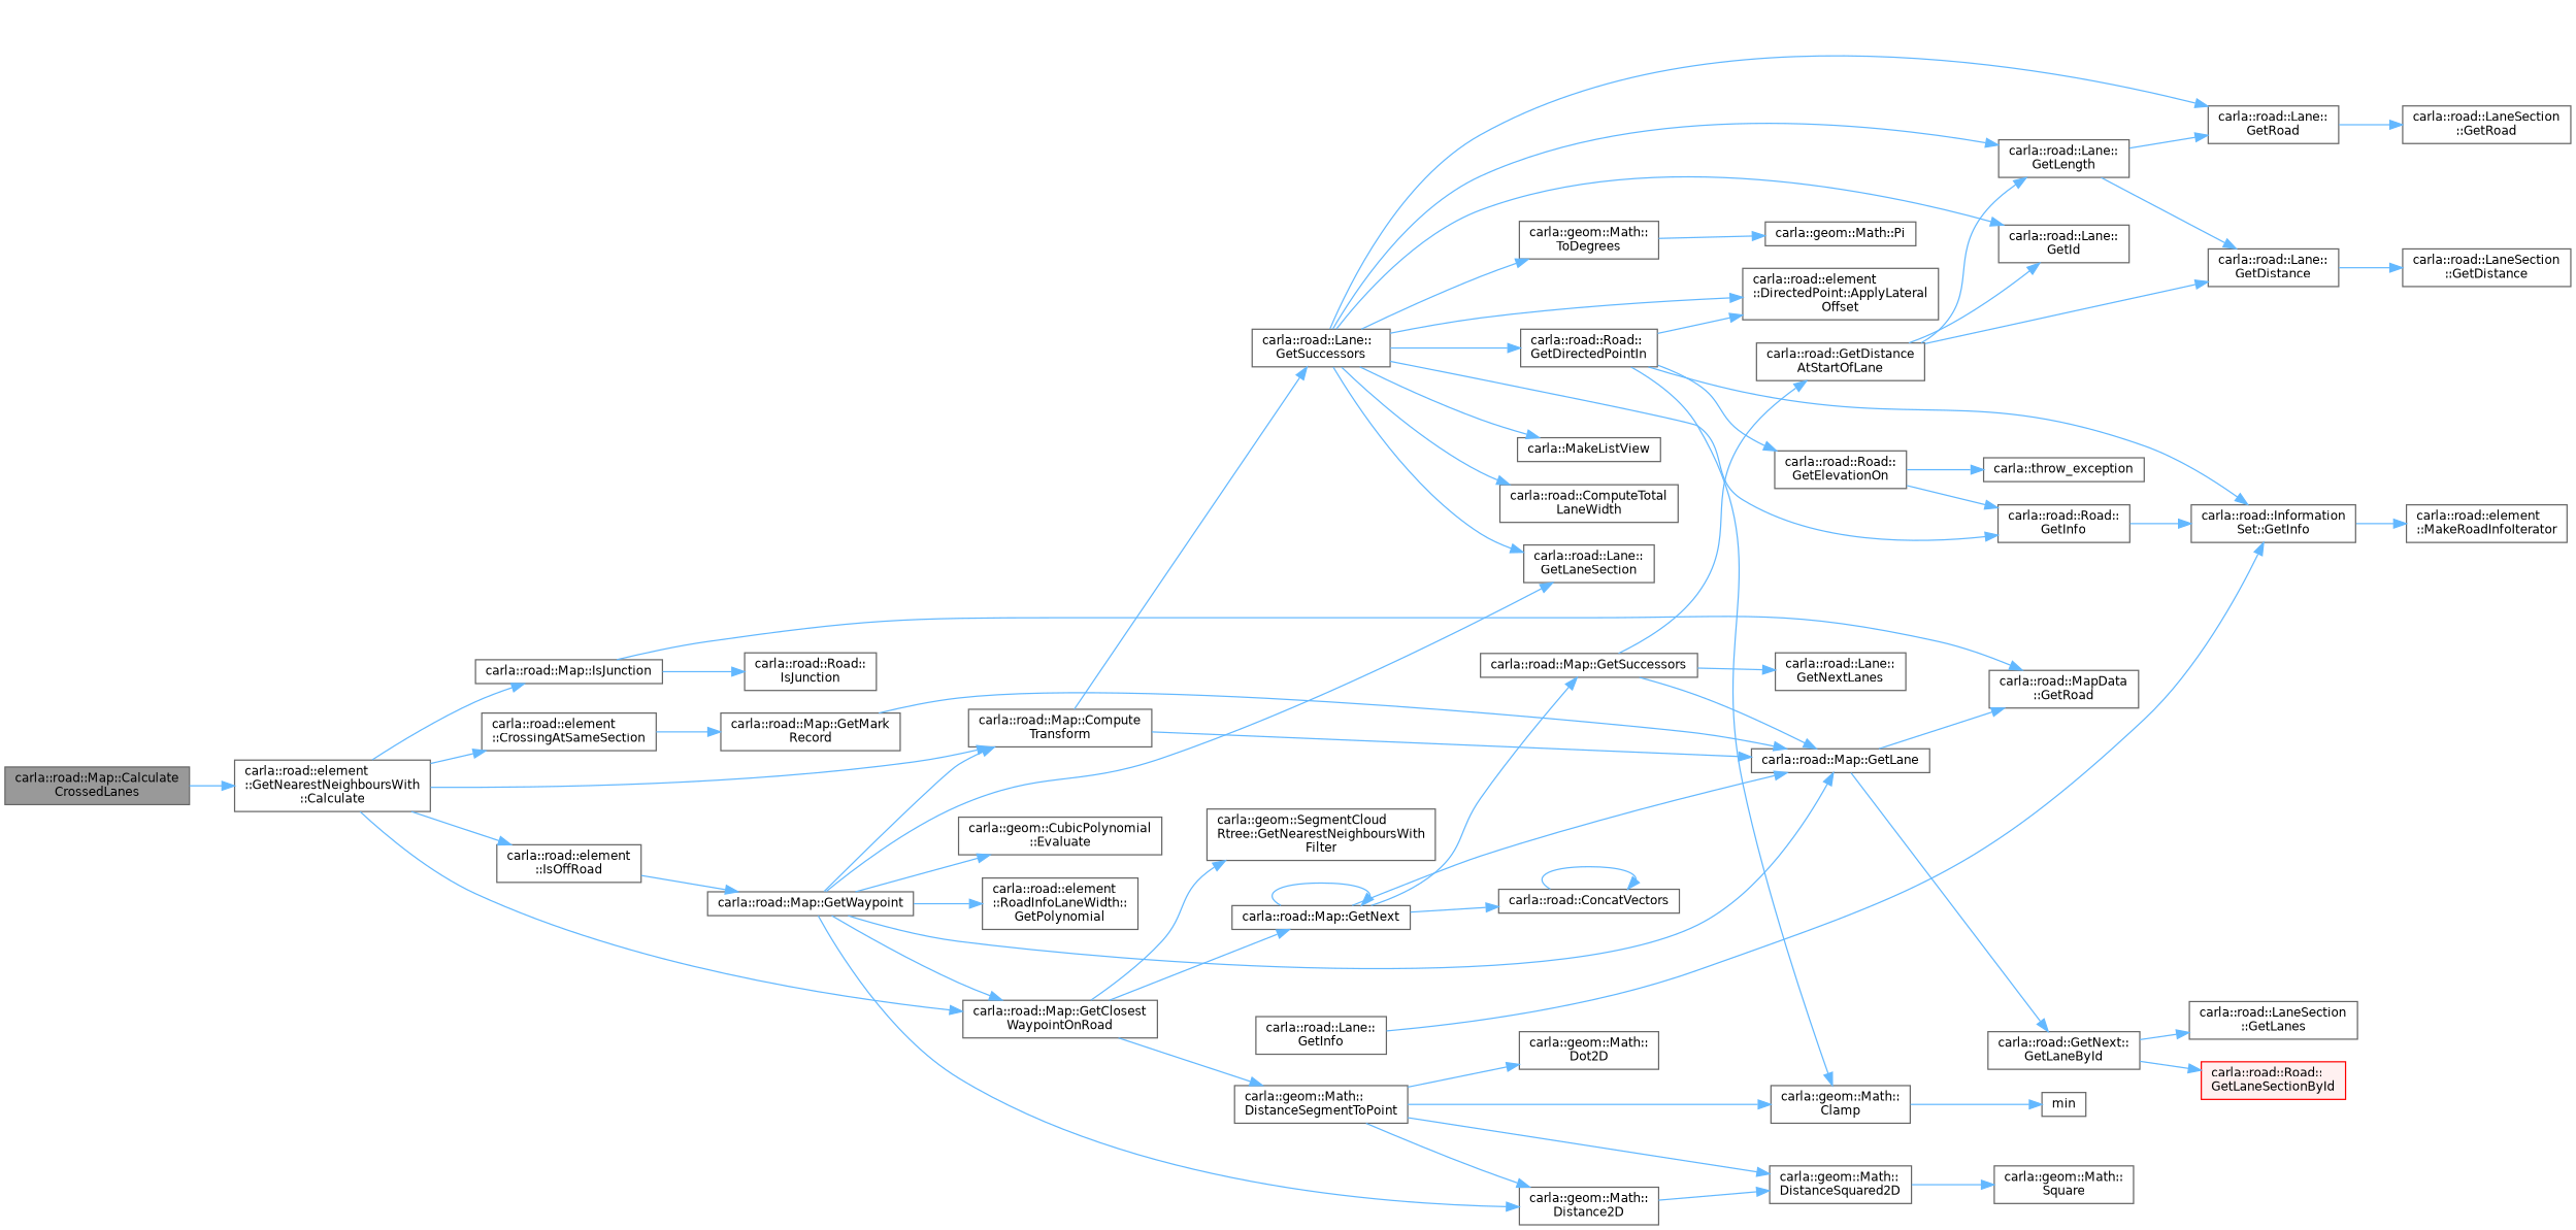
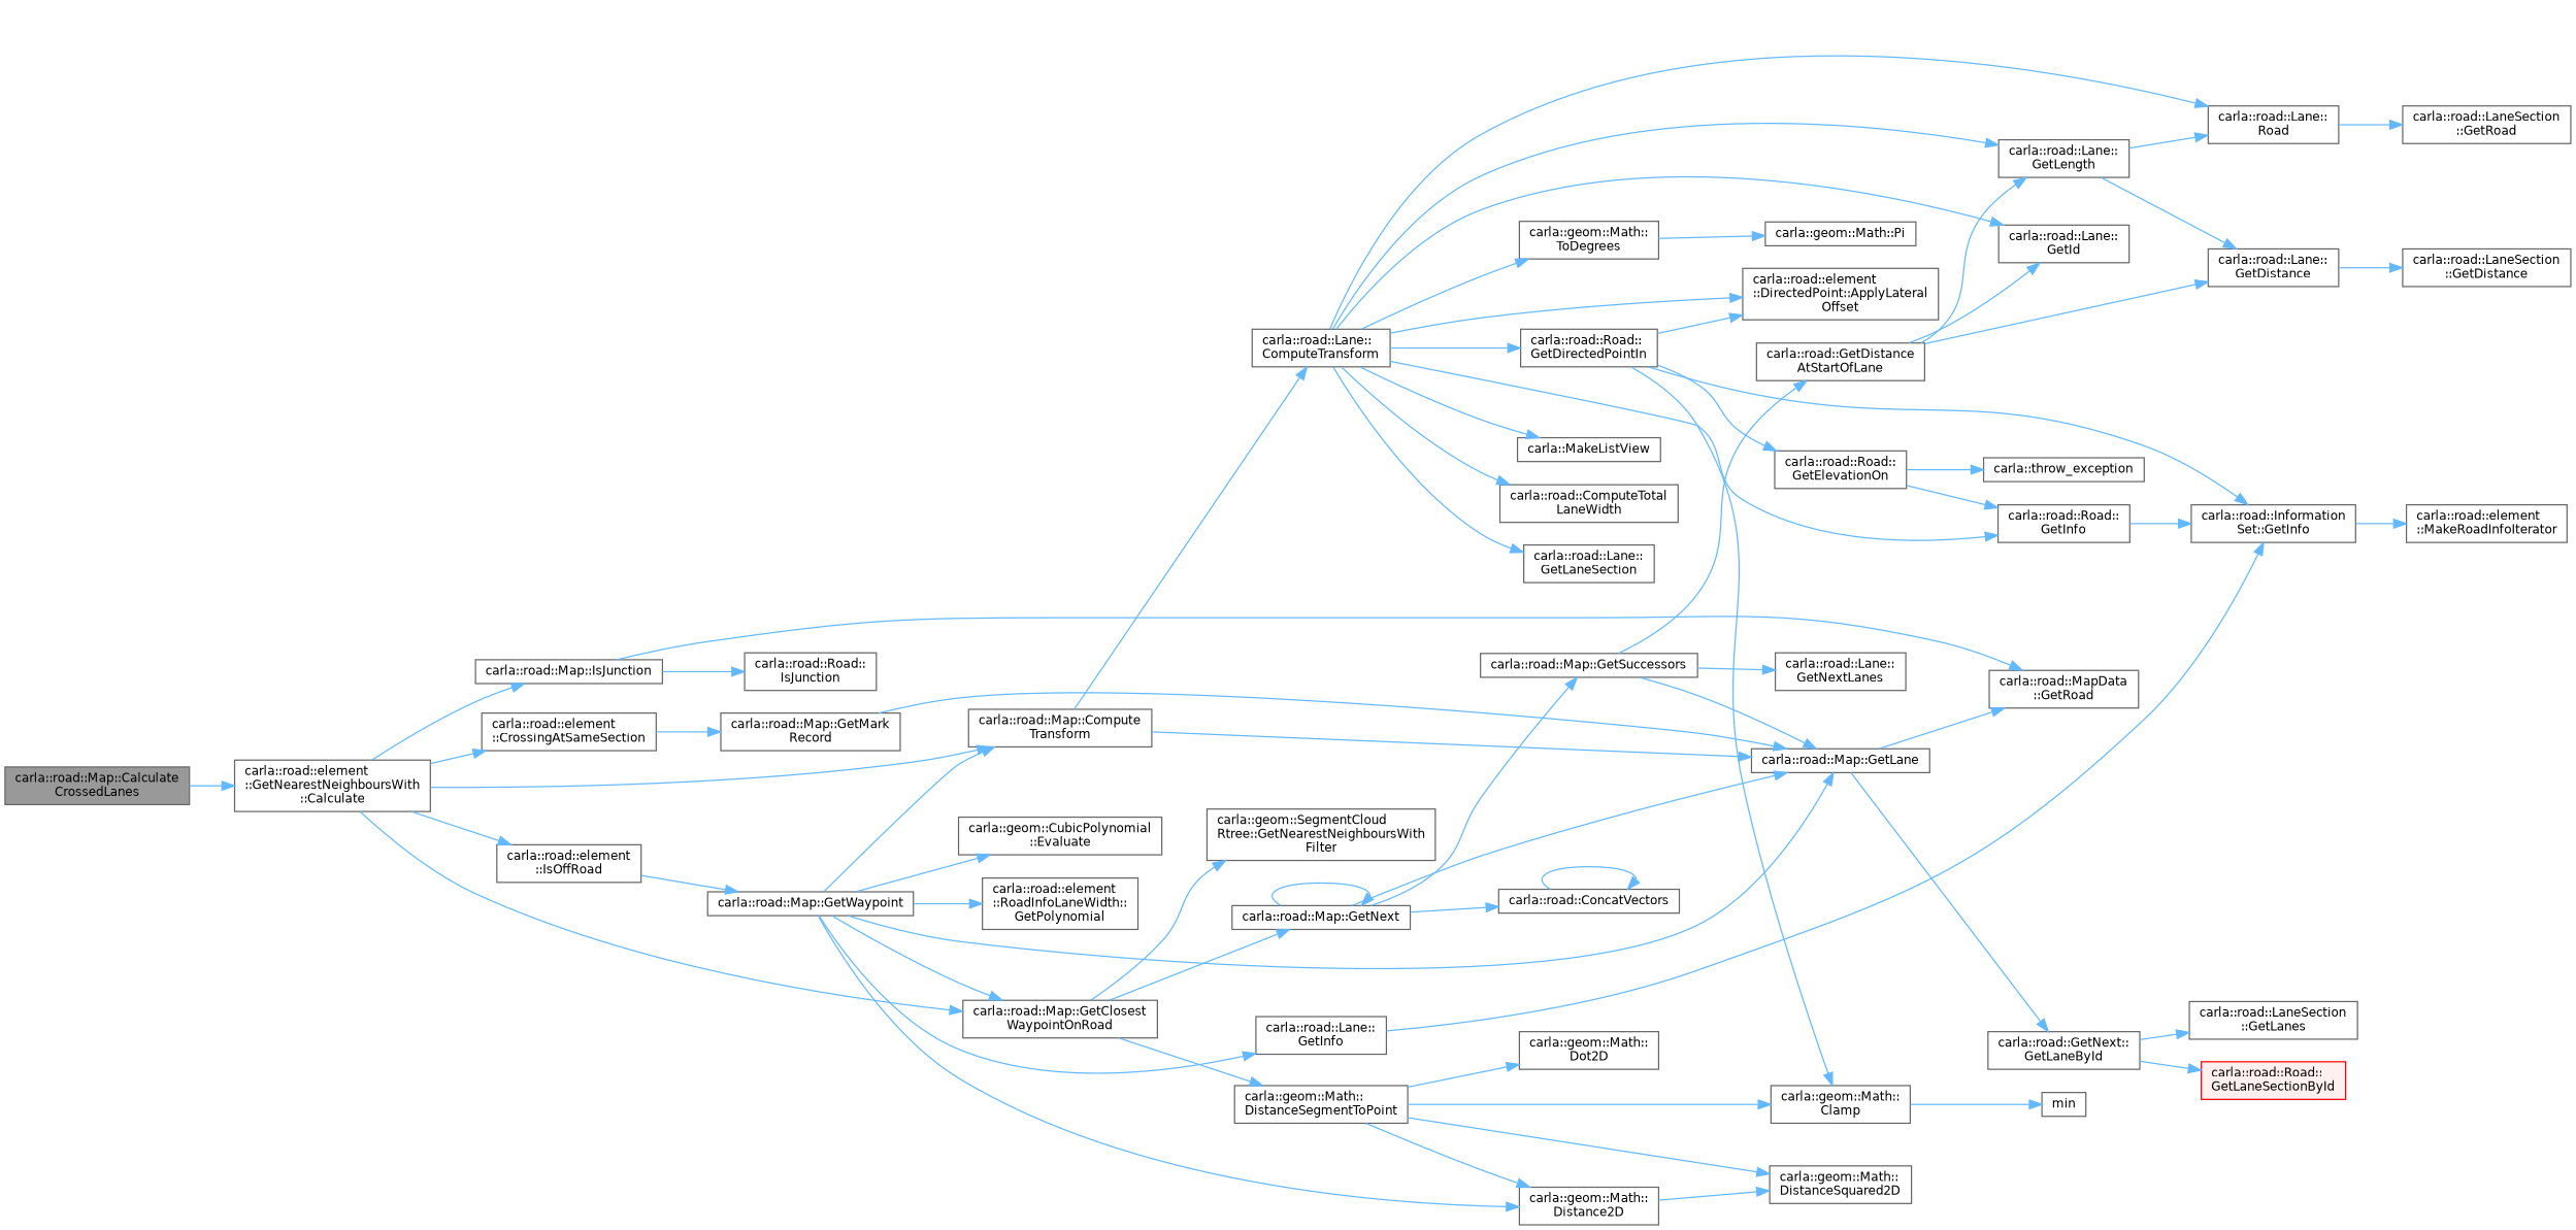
  digraph {
    rankdir=LR
    node [color=grey40 fillcolor=white fontname=Helvetica fontsize=10 shape=box style=filled]
    edge [color=steelblue1 fontname=Helvetica fontsize=10 labelfontname=Helvetica labelfontsize=10 style=solid]
    n1 [color=gray40 fillcolor=grey60 fontcolor=black height=0.2 label="carla::road::Map::Calculate\lCrossedLanes" width=0.4]
    n2 [height=0.2 label="carla::road::element\l::GetNearestNeighboursWith\l::Calculate" width=0.4]
    n3 [height=0.2 label="carla::road::Map::Compute\lTransform" width=0.4]
    n4 [height=0.2 label="carla::road::element\l::CrossingAtSameSection" width=0.4]
    n5 [height=0.2 label="carla::road::Map::GetClosest\lWaypointOnRoad" width=0.4]
    n6 [height=0.2 label="carla::road::Map::IsJunction" width=0.4]
    n7 [height=0.2 label="carla::road::element\l::IsOffRoad" width=0.4]
-   n8 [height=0.2 label="carla::road::Lane::\lGetSuccessors" width=0.4]
+   n8 [height=0.2 label="carla::road::Lane::\lComputeTransform" width=0.4]
    n9 [height=0.2 label="carla::road::Map::GetLane" width=0.4]
    n10 [height=0.2 label="carla::road::Map::GetMark\lRecord" width=0.4]
    n11 [height=0.2 label="carla::geom::Math::\lDistanceSegmentToPoint" width=0.4]
    n12 [height=0.2 label="carla::geom::SegmentCloud\lRtree::GetNearestNeighboursWith\lFilter" width=0.4]
    n13 [height=0.2 label="carla::road::Map::GetNext" width=0.4]
    n14 [height=0.2 label="carla::road::MapData\l::GetRoad" width=0.4]
    n15 [height=0.2 label="carla::road::Road::\lIsJunction" width=0.4]
    n16 [height=0.2 label="carla::road::Map::GetWaypoint" width=0.4]
    n17 [height=0.2 label="carla::road::element\l::DirectedPoint::ApplyLateral\lOffset" width=0.4]
    n18 [height=0.2 label="carla::road::ComputeTotal\lLaneWidth" width=0.4]
    n19 [height=0.2 label="carla::road::Road::\lGetDirectedPointIn" width=0.4]
    n20 [height=0.2 label="carla::road::Road::\lGetInfo" width=0.4]
    n21 [height=0.2 label="carla::road::Lane::\lGetId" width=0.4]
    n22 [height=0.2 label="carla::road::Lane::\lGetLaneSection" width=0.4]
    n23 [height=0.2 label="carla::road::Lane::\lGetLength" width=0.4]
-   n24 [height=0.2 label="carla::road::Lane::\lGetRoad" width=0.4]
+   n24 [height=0.2 label="carla::road::Lane::\lRoad" width=0.4]
    n25 [height=0.2 label="carla::MakeListView" width=0.4]
    n26 [height=0.2 label="carla::geom::Math::\lToDegrees" width=0.4]
    n27 [height=0.2 label="carla::road::GetNext::\lGetLaneById" width=0.4]
    n28 [height=0.2 label="carla::geom::Math::\lClamp" width=0.4]
    n29 [height=0.2 label="carla::road::Road::\lGetElevationOn" width=0.4]
    n30 [height=0.2 label="carla::road::Information\lSet::GetInfo" width=0.4]
    n31 [height=0.2 label="carla::road::Lane::\lGetDistance" width=0.4]
    n32 [height=0.2 label="carla::road::LaneSection\l::GetRoad" width=0.4]
    n33 [height=0.2 label="carla::geom::Math::Pi" width=0.4]
    n34 [height=0.2 label=min width=0.4]
    n35 [height=0.2 label="carla::throw_exception" width=0.4]
    n36 [height=0.2 label="carla::road::element\l::MakeRoadInfoIterator" width=0.4]
    n37 [height=0.2 label="carla::road::LaneSection\l::GetDistance" width=0.4]
    n38 [height=0.2 label="carla::road::LaneSection\l::GetLanes" width=0.4]
    n39 [color=red fillcolor="#FFF0F0" height=0.2 label="carla::road::Road::\lGetLaneSectionById" width=0.4]
    n40 [height=0.2 label="carla::geom::Math::\lDistance2D" width=0.4]
    n41 [height=0.2 label="carla::geom::Math::\lDistanceSquared2D" width=0.4]
    n42 [height=0.2 label="carla::geom::Math::\lDot2D" width=0.4]
    n43 [height=0.2 label="carla::road::ConcatVectors" width=0.4]
    n44 [height=0.2 label="carla::road::Map::GetSuccessors" width=0.4]
-   n45 [height=0.2 label="carla::geom::Math::\lSquare" width=0.4]
    n46 [height=0.2 label="carla::road::GetDistance\lAtStartOfLane" width=0.4]
    n47 [height=0.2 label="carla::road::Lane::\lGetNextLanes" width=0.4]
    n48 [height=0.2 label="carla::geom::CubicPolynomial\l::Evaluate" width=0.4]
    n49 [height=0.2 label="carla::road::Lane::\lGetInfo" width=0.4]
    n50 [height=0.2 label="carla::road::element\l::RoadInfoLaneWidth::\lGetPolynomial" width=0.4]
    n1 -> n2
    n2 -> n3
    n2 -> n4
    n2 -> n5
    n2 -> n6
    n2 -> n7
    n3 -> n8
    n3 -> n9
    n4 -> n10
    n5 -> n11
    n5 -> n12
    n5 -> n13
    n6 -> n14
    n6 -> n15
    n7 -> n16
    n8 -> n17
    n8 -> n18
    n8 -> n19
    n8 -> n20
    n8 -> n21
    n8 -> n22
    n8 -> n23
    n8 -> n24
    n8 -> n25
    n8 -> n26
    n9 -> n14
    n9 -> n27
    n10 -> n9
    n11 -> n28
    n11 -> n40
    n11 -> n41
    n11 -> n42
    n13 -> n9
    n13 -> n13
    n13 -> n43
    n13 -> n44
    n16 -> n3
    n16 -> n5
    n16 -> n9
    n16 -> n40
    n16 -> n48
-   n16 -> n22
+   n16 -> n49
    n16 -> n50
    n19 -> n17
    n19 -> n28
    n19 -> n29
    n19 -> n30
    n20 -> n30
    n23 -> n24
    n23 -> n31
    n24 -> n32
    n26 -> n33
    n27 -> n38
    n27 -> n39
    n28 -> n34
    n29 -> n20
    n29 -> n35
    n30 -> n36
    n31 -> n37
    n40 -> n41
-   n41 -> n45
    n43 -> n43
    n44 -> n9
    n44 -> n46
    n44 -> n47
    n46 -> n21
    n46 -> n23
    n46 -> n31
    n49 -> n30
  }
